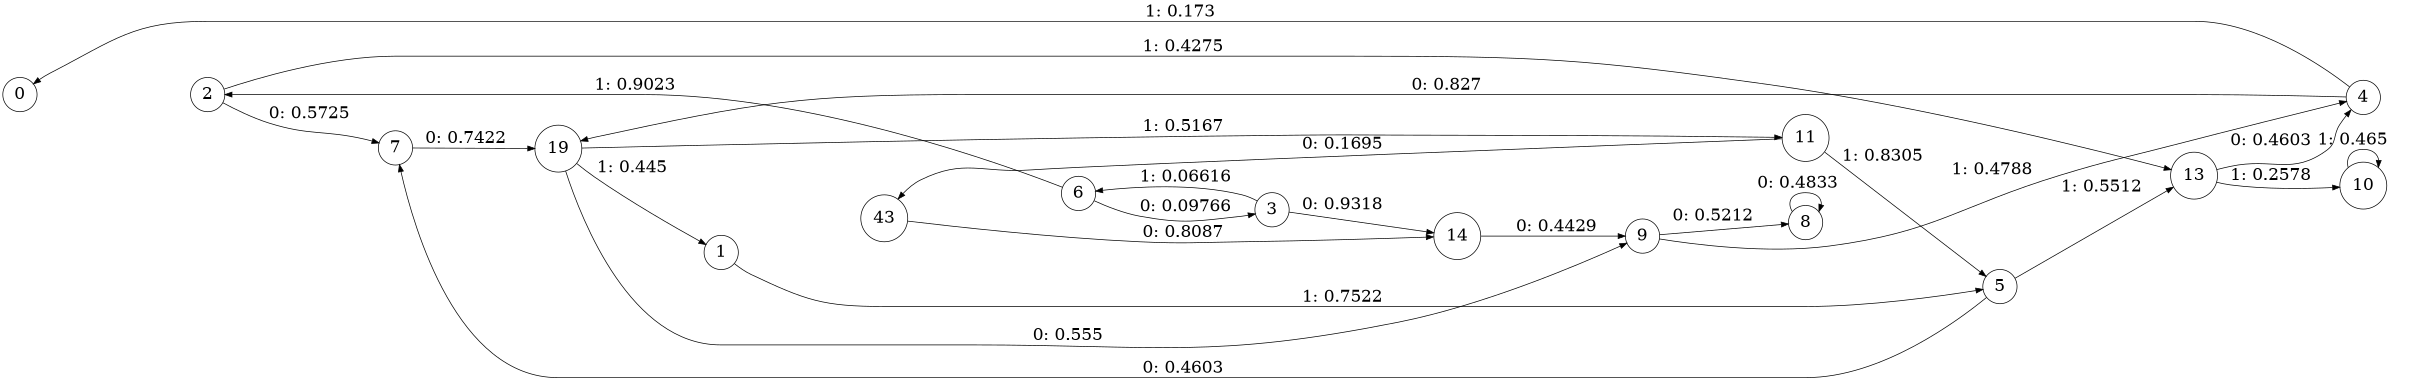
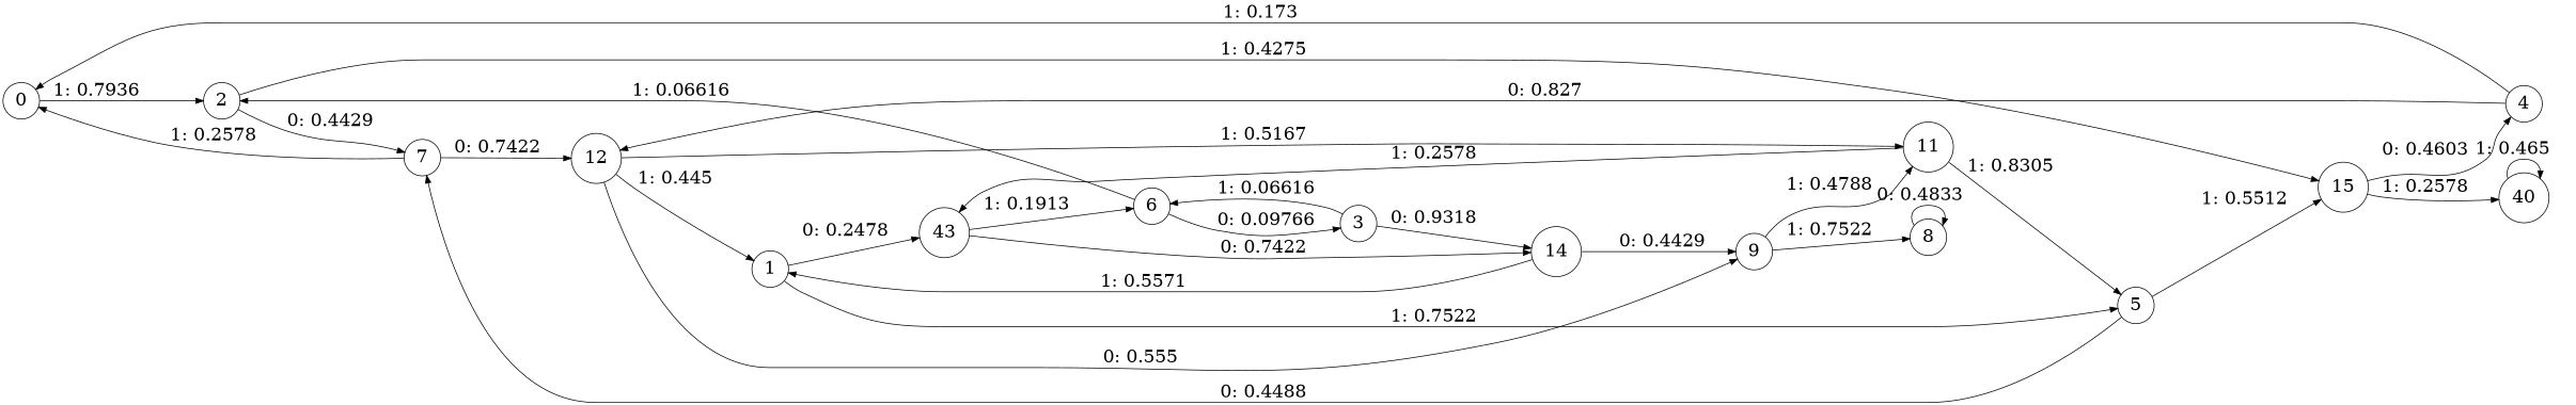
  digraph {
    rankdir=LR
    node [fontsize=24 shape=circle]
    edge [fontsize=24]
    0
    2
    3
    14
    6
    7
-   15 [label=13]
+   15
    1
    9
-   12 [label=19]
+   12
    4
-   10
+   10 [label=40]
    n13 [label=43]
    5
    11
    8
-   2 -> 7 [label="0: 0.5725   "]
+   0 -> 2 [label="1: 0.7936   "]
+   2 -> 7 [label="0: 0.4429   "]
    2 -> 15 [label="1: 0.4275   "]
    3 -> 14 [label="0: 0.9318   "]
    3 -> 6 [label="1: 0.06616  "]
+   14 -> 1 [label="1: 0.5571   "]
    14 -> 9 [label="0: 0.4429   "]
-   6 -> 2 [label="1: 0.9023   "]
+   6 -> 2 [label="1: 0.06616  "]
    6 -> 3 [label="0: 0.09766  "]
+   7 -> 0 [label="1: 0.2578   "]
    7 -> 12 [label="0: 0.7422   "]
    15 -> 4 [label="0: 0.4603   "]
    15 -> 10 [label="1: 0.2578   "]
+   1 -> n13 [label="0: 0.2478   "]
    1 -> 5 [label="1: 0.7522   "]
-   9 -> 4 [label="1: 0.4788   "]
-   9 -> 8 [label="0: 0.5212   "]
+   9 -> 11 [label="1: 0.4788   "]
+   9 -> 8 [label="1: 0.7522   "]
    12 -> 1 [label="1: 0.445    "]
    12 -> 9 [label="0: 0.555    "]
    12 -> 11 [label="1: 0.5167   "]
    4 -> 0 [label="1: 0.173    "]
    4 -> 12 [label="0: 0.827    "]
    10 -> 10 [label="1: 0.465    "]
-   n13 -> 14 [label="0: 0.8087   "]
-   5 -> 7 [label="0: 0.4603   "]
+   n13 -> 14 [label="0: 0.7422   "]
+   n13 -> 6 [label="1: 0.1913   "]
+   5 -> 7 [label="0: 0.4488   "]
    5 -> 15 [label="1: 0.5512   "]
-   11 -> n13 [label="0: 0.1695   "]
+   11 -> n13 [label="1: 0.2578   "]
    11 -> 5 [label="1: 0.8305   "]
    8 -> 8 [label="0: 0.4833   "]
  }
